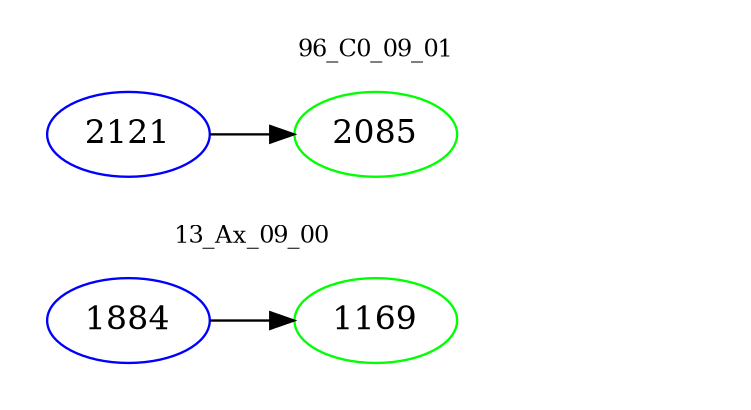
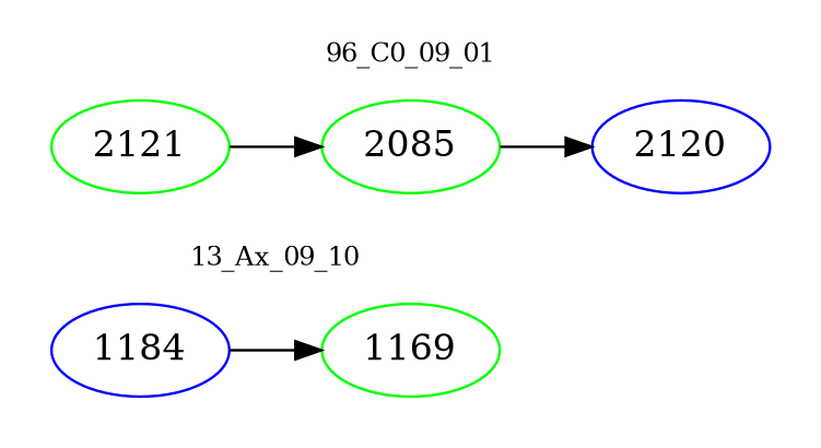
  digraph {
    rankdir=LR
    node [color=blue]
    edge [color=black]
-   n1 [label=1884]
+   n1 [label=1184]
    n2 [color=green label=1169]
-   n3 [label=2121]
+   n3 [color=green label=2121]
    n4 [color=green label=2085]
+   n5 [label=2120]
    subgraph cluster_1 {
      color=white
      fontsize=10
-     label="13_Ax_09_00"
+     label="13_Ax_09_10"
      n1
      n2
    }
    subgraph cluster_2 {
      color=white
      fontsize=10
      label="96_C0_09_01"
      n3
      n4
+     n5
    }
    n1 -> n2
    n3 -> n4
+   n4 -> n5
  }
